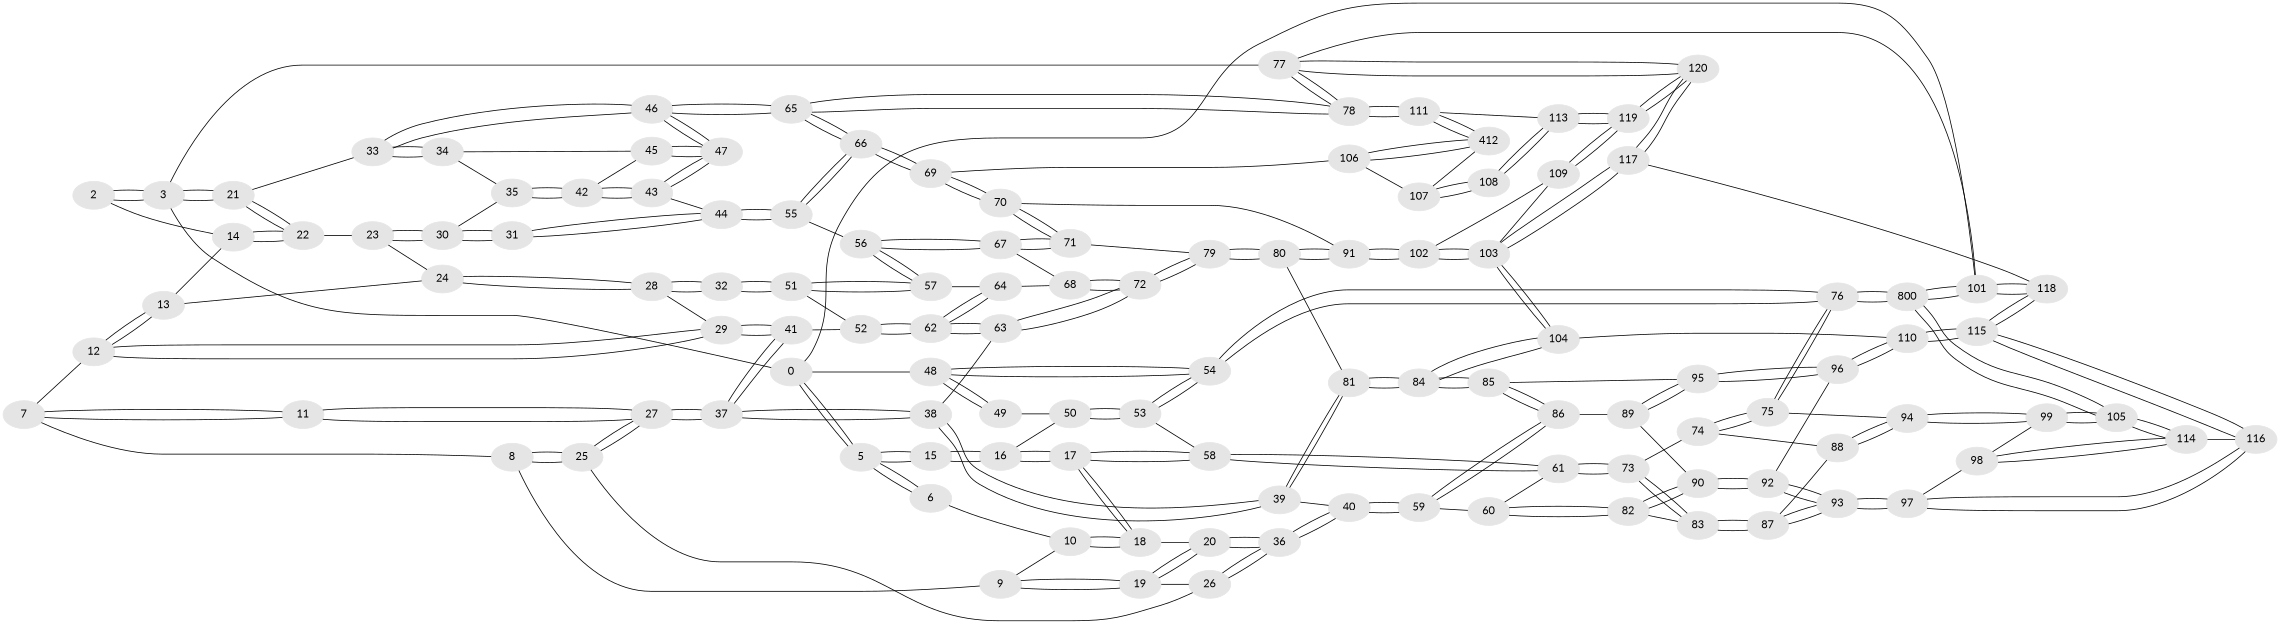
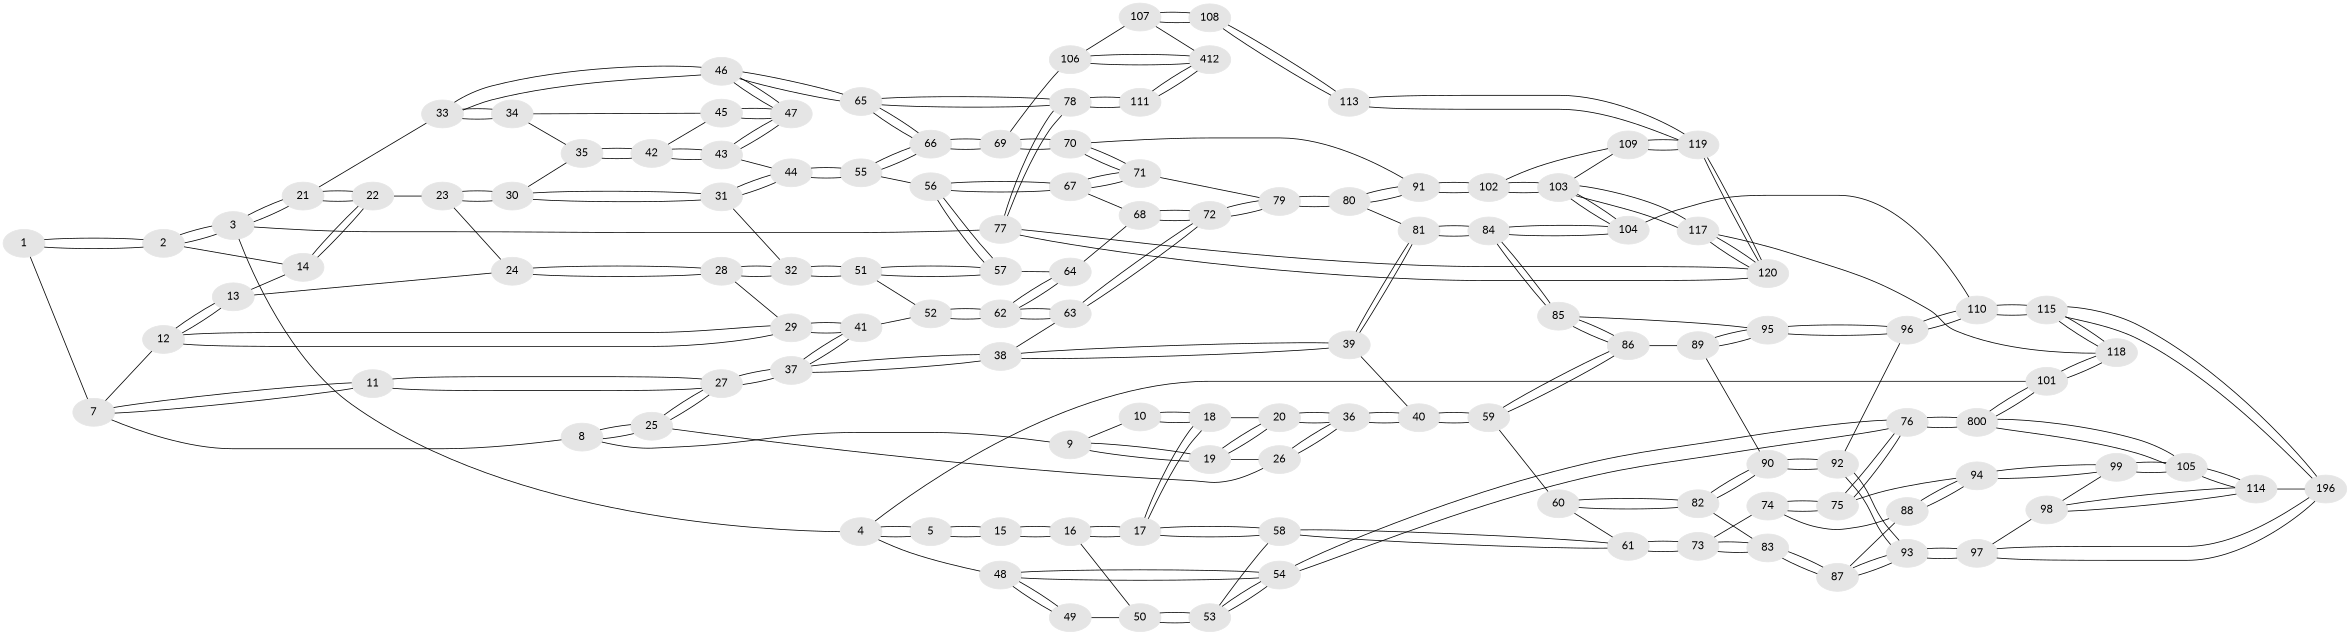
  graph {
    fontname=Lato
    rankdir=LR
    node [color=gray90 fontname=Lato style=filled]
    edge [fontname=Lato]
+   1
    2
    7
    3
    14
    8
    11
    12
-   4 [label=0]
+   4
    21
    77
    22
    5
    48
    101
    33
    78
    120
-   6
    15
    49
    54
    118
    10
    16
    18
    9
    25
    27
    19
    26
    20
    13
    29
    37
    24
    41
    28
    23
    17
    50
    58
    53
    61
    36
    40
    34
    46
    30
    31
    35
    32
    38
    51
    52
    44
    42
    55
    57
    45
    47
    65
    43
    59
    39
    63
    81
    72
    84
    60
    86
    62
    56
    66
    76
    64
    n77 [label=800]
    67
    69
    68
    71
    73
    82
    89
    83
    90
    74
    79
    111
    70
    106
    91
    107
    n94 [label=412]
    102
    80
    75
    88
    87
    94
    99
    105
    113
    85
    104
    92
    93
    95
    110
    96
    97
    103
    109
    98
-   116
+   116 [label=196]
    115
    114
    117
    119
    108
+   1 -- 2
+   1 -- 2
+   1 -- 7
    2 -- 3
    2 -- 3
    2 -- 14
    7 -- 8
    7 -- 11
    7 -- 11
    7 -- 12
    3 -- 4
    3 -- 21
    3 -- 21
    3 -- 77
    14 -- 22
    14 -- 22
    8 -- 9
    8 -- 25
    8 -- 25
    11 -- 27
    11 -- 27
    12 -- 13
    12 -- 13
    12 -- 29
    12 -- 29
    4 -- 5
    4 -- 5
    4 -- 48
    4 -- 101
    21 -- 22
    21 -- 22
    21 -- 33
-   77 -- 101
    77 -- 78
    77 -- 78
    77 -- 120
    77 -- 120
    22 -- 23
-   5 -- 6
-   5 -- 6
    5 -- 15
    5 -- 15
    48 -- 49
    48 -- 49
    48 -- 54
    48 -- 54
    101 -- 118
    101 -- 118
    33 -- 34
    33 -- 34
    33 -- 46
    33 -- 46
    78 -- 111
    78 -- 111
-   6 -- 10
    15 -- 16
    15 -- 16
    49 -- 50
    54 -- 76
    54 -- 76
    10 -- 18
    10 -- 18
    16 -- 17
    16 -- 17
    16 -- 50
    18 -- 20
    9 -- 10
    9 -- 19
    9 -- 19
    25 -- 27
    25 -- 27
    25 -- 26
    27 -- 37
    27 -- 37
    19 -- 26
    19 -- 20
    19 -- 20
    26 -- 36
    26 -- 36
    20 -- 36
    20 -- 36
    13 -- 14
    13 -- 24
    29 -- 41
    29 -- 41
    37 -- 41
    37 -- 41
    37 -- 38
    37 -- 38
    24 -- 28
    24 -- 28
    41 -- 52
    28 -- 29
    28 -- 32
    28 -- 32
    23 -- 24
    23 -- 30
    23 -- 30
    17 -- 18
    17 -- 18
    17 -- 58
    17 -- 58
    50 -- 53
    50 -- 53
    58 -- 61
    58 -- 61
    53 -- 54
    53 -- 54
    53 -- 58
    61 -- 73
    61 -- 73
    36 -- 40
    36 -- 40
    40 -- 59
    40 -- 59
    34 -- 35
    34 -- 45
    46 -- 47
    46 -- 47
    46 -- 65
    46 -- 65
    30 -- 31
    30 -- 31
    30 -- 35
+   31 -- 32
    31 -- 44
    31 -- 44
    35 -- 42
    35 -- 42
    32 -- 51
    32 -- 51
    38 -- 39
    38 -- 39
    38 -- 63
    51 -- 52
    51 -- 57
    51 -- 57
    52 -- 62
    52 -- 62
    44 -- 55
    44 -- 55
    42 -- 45
    42 -- 43
    42 -- 43
    55 -- 56
    55 -- 66
    55 -- 66
    57 -- 64
    45 -- 47
    45 -- 47
    65 -- 78
    65 -- 78
    65 -- 66
    65 -- 66
    43 -- 44
    43 -- 47
    43 -- 47
    59 -- 60
    59 -- 86
    59 -- 86
    39 -- 40
    39 -- 81
    39 -- 81
    63 -- 72
    63 -- 72
    81 -- 84
    81 -- 84
    72 -- 79
    72 -- 79
    84 -- 85
    84 -- 85
    84 -- 104
    84 -- 104
    60 -- 61
    60 -- 82
    60 -- 82
    86 -- 89
    62 -- 63
    62 -- 63
    62 -- 64
    62 -- 64
    56 -- 57
    56 -- 57
    56 -- 67
    56 -- 67
    66 -- 69
    66 -- 69
    76 -- n77
    76 -- n77
    64 -- 68
    n77 -- 101
    n77 -- 101
    n77 -- 105
    n77 -- 105
    67 -- 68
    67 -- 71
    67 -- 71
    69 -- 70
    69 -- 70
    69 -- 106
    68 -- 72
    68 -- 72
    71 -- 79
    73 -- 83
    73 -- 83
    73 -- 74
    82 -- 83
    82 -- 90
    82 -- 90
    89 -- 90
    89 -- 95
    89 -- 95
    83 -- 87
    83 -- 87
    90 -- 92
    90 -- 92
    74 -- 75
    74 -- 75
    74 -- 88
    79 -- 80
    79 -- 80
    111 -- n94
    111 -- n94
-   111 -- 113
    70 -- 71
    70 -- 71
    70 -- 91
    106 -- 107
    106 -- n94
    106 -- n94
    91 -- 102
    91 -- 102
    107 -- n94
    107 -- 108
    107 -- 108
    102 -- 103
    102 -- 103
    102 -- 109
    80 -- 81
    80 -- 91
    80 -- 91
    75 -- 76
    75 -- 76
    75 -- 94
    88 -- 94
    88 -- 94
    87 -- 88
    87 -- 93
    87 -- 93
    94 -- 99
    94 -- 99
    99 -- 105
    99 -- 105
    105 -- 114
    105 -- 114
    113 -- 119
    113 -- 119
    85 -- 86
    85 -- 86
    85 -- 95
    104 -- 110
    92 -- 93
    92 -- 93
    92 -- 96
    93 -- 97
    93 -- 97
    95 -- 96
    95 -- 96
    110 -- 115
    110 -- 115
    96 -- 110
    96 -- 110
    97 -- 98
    97 -- 116
    97 -- 116
    103 -- 104
    103 -- 104
    103 -- 109
    103 -- 117
    103 -- 117
    109 -- 119
    109 -- 119
    98 -- 99
    98 -- 114
    98 -- 114
    115 -- 118
    115 -- 118
    115 -- 116
    115 -- 116
    114 -- 116
    117 -- 120
    117 -- 120
    117 -- 118
    119 -- 120
    119 -- 120
    108 -- 113
    108 -- 113
  }
